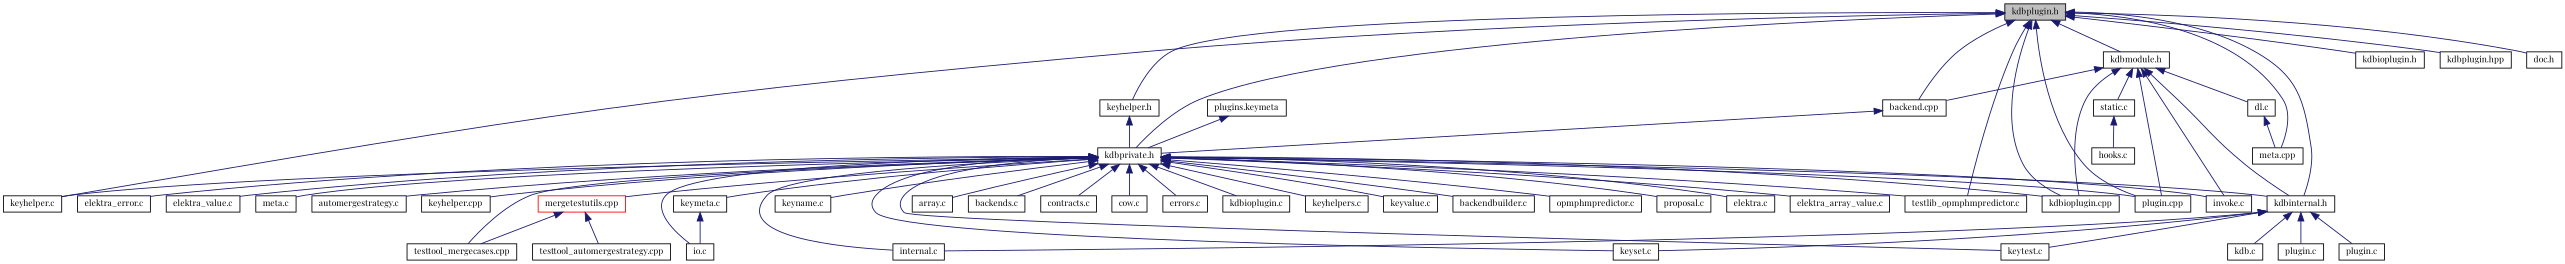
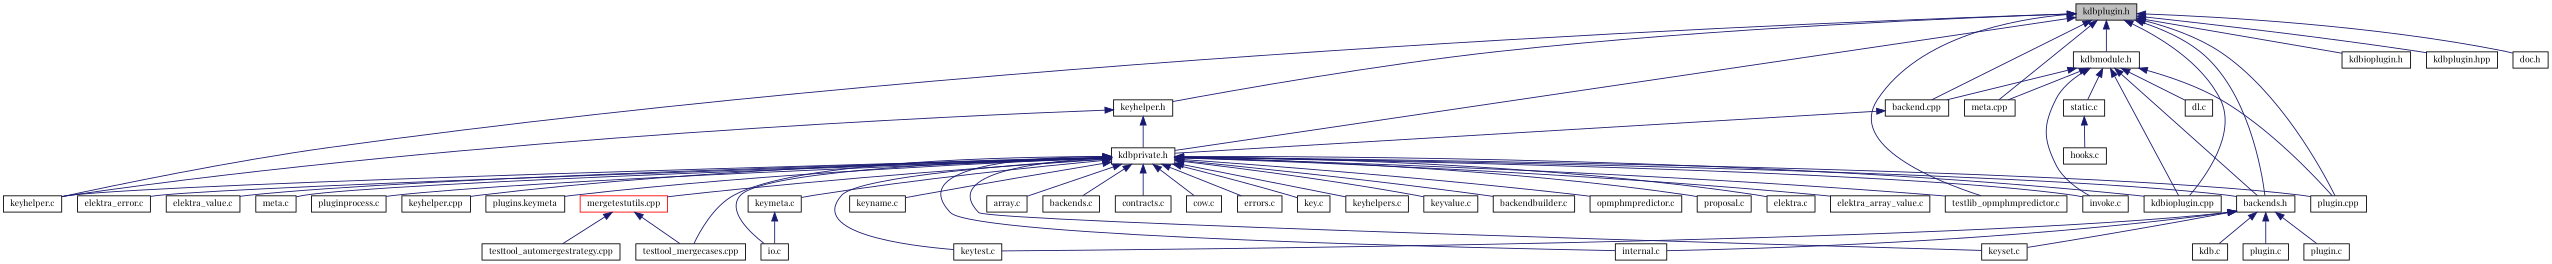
  digraph {
    fontname="Playfair Display"
    node [color=black fillcolor=white fontname="Playfair Display" fontsize=10 shape=record style=filled]
    edge [color=midnightblue dir=back fontname="Playfair Display" fontsize=10 labelfontname=Helvetica labelfontsize=10 style=solid]
    n1 [fillcolor=grey75 fontcolor=black height=0.2 label="kdbplugin.h" width=0.4]
    n2 [height=0.2 label="keyhelper.c" width=0.4]
    n3 [height=0.2 label="testlib_opmphmpredictor.c" width=0.4]
    n4 [height=0.2 label="backend.cpp" width=0.4]
    n5 [height=0.2 label="kdbioplugin.cpp" width=0.4]
    n6 [height=0.2 label="meta.cpp" width=0.4]
    n7 [height=0.2 label="plugin.cpp" width=0.4]
-   n8 [height=0.2 label="kdbinternal.h" width=0.4]
+   n8 [height=0.2 label="backends.h" width=0.4]
    n9 [height=0.2 label="kdbioplugin.h" width=0.4]
    n10 [height=0.2 label="kdbmodule.h" width=0.4]
    n11 [height=0.2 label="keyhelper.h" width=0.4]
    n12 [height=0.2 label="kdbprivate.h" width=0.4]
    n13 [height=0.2 label="kdbplugin.hpp" width=0.4]
    n14 [height=0.2 label="doc.h" width=0.4]
    n15 [height=0.2 label="internal.c" width=0.4]
    n16 [height=0.2 label="kdb.c" width=0.4]
    n17 [height=0.2 label="keyset.c" width=0.4]
    n18 [height=0.2 label="keytest.c" width=0.4]
    n19 [height=0.2 label="plugin.c" width=0.4]
    n20 [height=0.2 label="plugin.c" width=0.4]
    n21 [height=0.2 label="invoke.c" width=0.4]
    n22 [height=0.2 label="dl.c" width=0.4]
    n23 [height=0.2 label="static.c" width=0.4]
    n24 [height=0.2 label="keyname.c" width=0.4]
    n25 [height=0.2 label="io.c" width=0.4]
    n26 [height=0.2 label="array.c" width=0.4]
    n27 [height=0.2 label="backends.c" width=0.4]
    n28 [height=0.2 label="contracts.c" width=0.4]
    n29 [height=0.2 label="cow.c" width=0.4]
    n30 [height=0.2 label="errors.c" width=0.4]
-   n31 [height=0.2 label="kdbioplugin.c" width=0.4]
+   n31 [height=0.2 label="key.c" width=0.4]
    n32 [height=0.2 label="keyhelpers.c" width=0.4]
    n33 [height=0.2 label="keymeta.c" width=0.4]
    n34 [height=0.2 label="keyvalue.c" width=0.4]
    n35 [height=0.2 label="backendbuilder.c" width=0.4]
    n36 [height=0.2 label="opmphmpredictor.c" width=0.4]
    n37 [height=0.2 label="proposal.c" width=0.4]
    n38 [height=0.2 label="elektra.c" width=0.4]
    n39 [height=0.2 label="elektra_array_value.c" width=0.4]
    n40 [height=0.2 label="elektra_error.c" width=0.4]
    n41 [height=0.2 label="elektra_value.c" width=0.4]
    n42 [height=0.2 label="meta.c" width=0.4]
-   n43 [height=0.2 label="automergestrategy.c" width=0.4]
+   n43 [height=0.2 label="pluginprocess.c" width=0.4]
    n44 [height=0.2 label="keyhelper.cpp" width=0.4]
    n45 [height=0.2 label="plugins.keymeta" width=0.4]
    n46 [color=red height=0.2 label="mergetestutils.cpp" width=0.4]
    n47 [height=0.2 label="testtool_mergecases.cpp" width=0.4]
    n48 [height=0.2 label="hooks.c" width=0.4]
    n49 [height=0.2 label="testtool_automergestrategy.cpp" width=0.4]
    n1 -> n2
    n1 -> n3
    n1 -> n4
    n1 -> n5
    n1 -> n6
    n1 -> n7
    n1 -> n8
    n1 -> n9
    n1 -> n10
    n1 -> n11
    n1 -> n12
    n1 -> n13
    n1 -> n14
    n4 -> n12
    n8 -> n15
    n8 -> n16
    n8 -> n17
    n8 -> n18
    n8 -> n19
    n8 -> n20
    n10 -> n4
    n10 -> n5
-   n22 -> n6
+   n10 -> n6
    n10 -> n7
    n10 -> n8
    n10 -> n21
    n10 -> n22
    n10 -> n23
+   n11 -> n2
    n11 -> n12
    n12 -> n2
    n12 -> n3
    n12 -> n5
    n12 -> n7
    n12 -> n8
    n12 -> n15
    n12 -> n17
    n12 -> n18
    n12 -> n21
    n12 -> n24
    n12 -> n25
    n12 -> n26
    n12 -> n27
    n12 -> n28
    n12 -> n29
    n12 -> n30
    n12 -> n31
    n12 -> n32
    n12 -> n33
    n12 -> n34
    n12 -> n35
    n12 -> n36
    n12 -> n37
    n12 -> n38
    n12 -> n39
    n12 -> n40
    n12 -> n41
    n12 -> n42
    n12 -> n43
    n12 -> n44
-   n45 -> n12
+   n12 -> n45
    n12 -> n46
    n12 -> n47
    n23 -> n48
    n33 -> n25
    n46 -> n47
    n46 -> n49
  }
